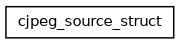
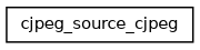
  digraph {
    rankdir=LR
-   n1 [color=black fillcolor=white fontname=Helvetica fontsize=10 height=0.2 label=cjpeg_source_struct shape=record style=filled width=0.4]
+   n1 [color=black fillcolor=white fontname=Helvetica fontsize=10 height=0.2 label=cjpeg_source_cjpeg shape=record style=filled width=0.4]
  }
